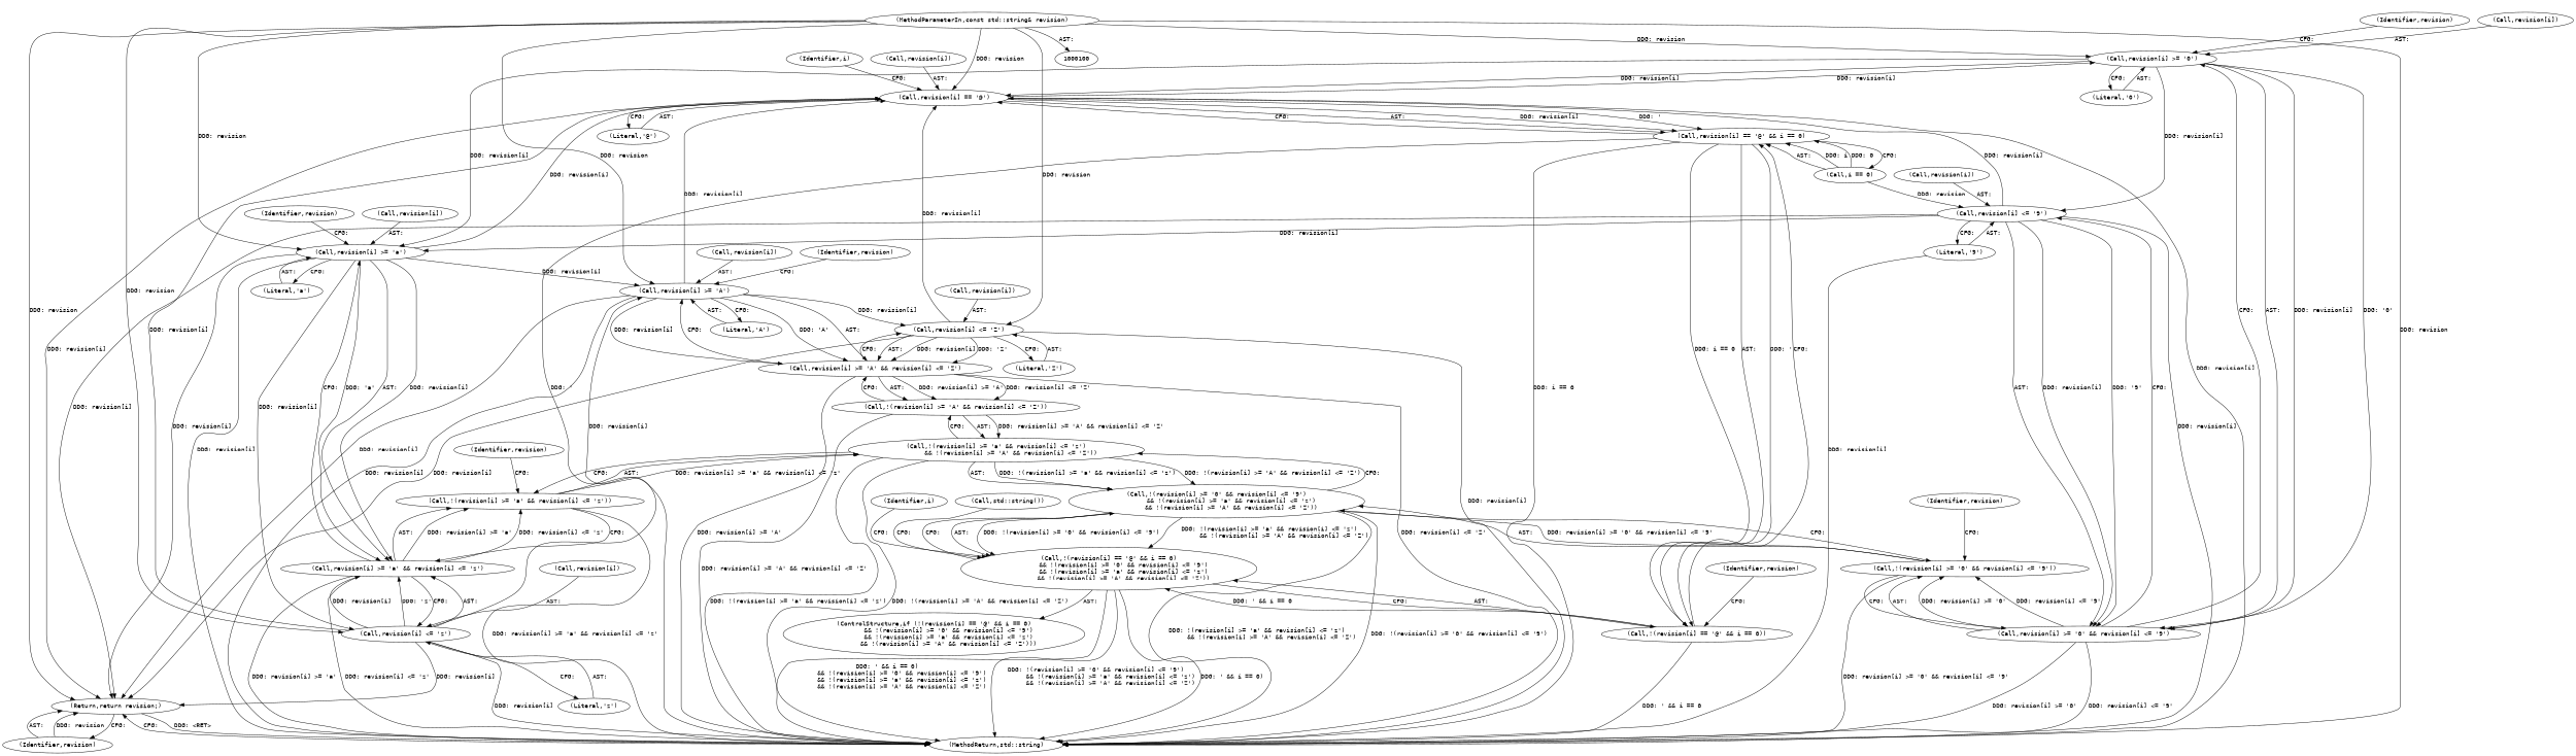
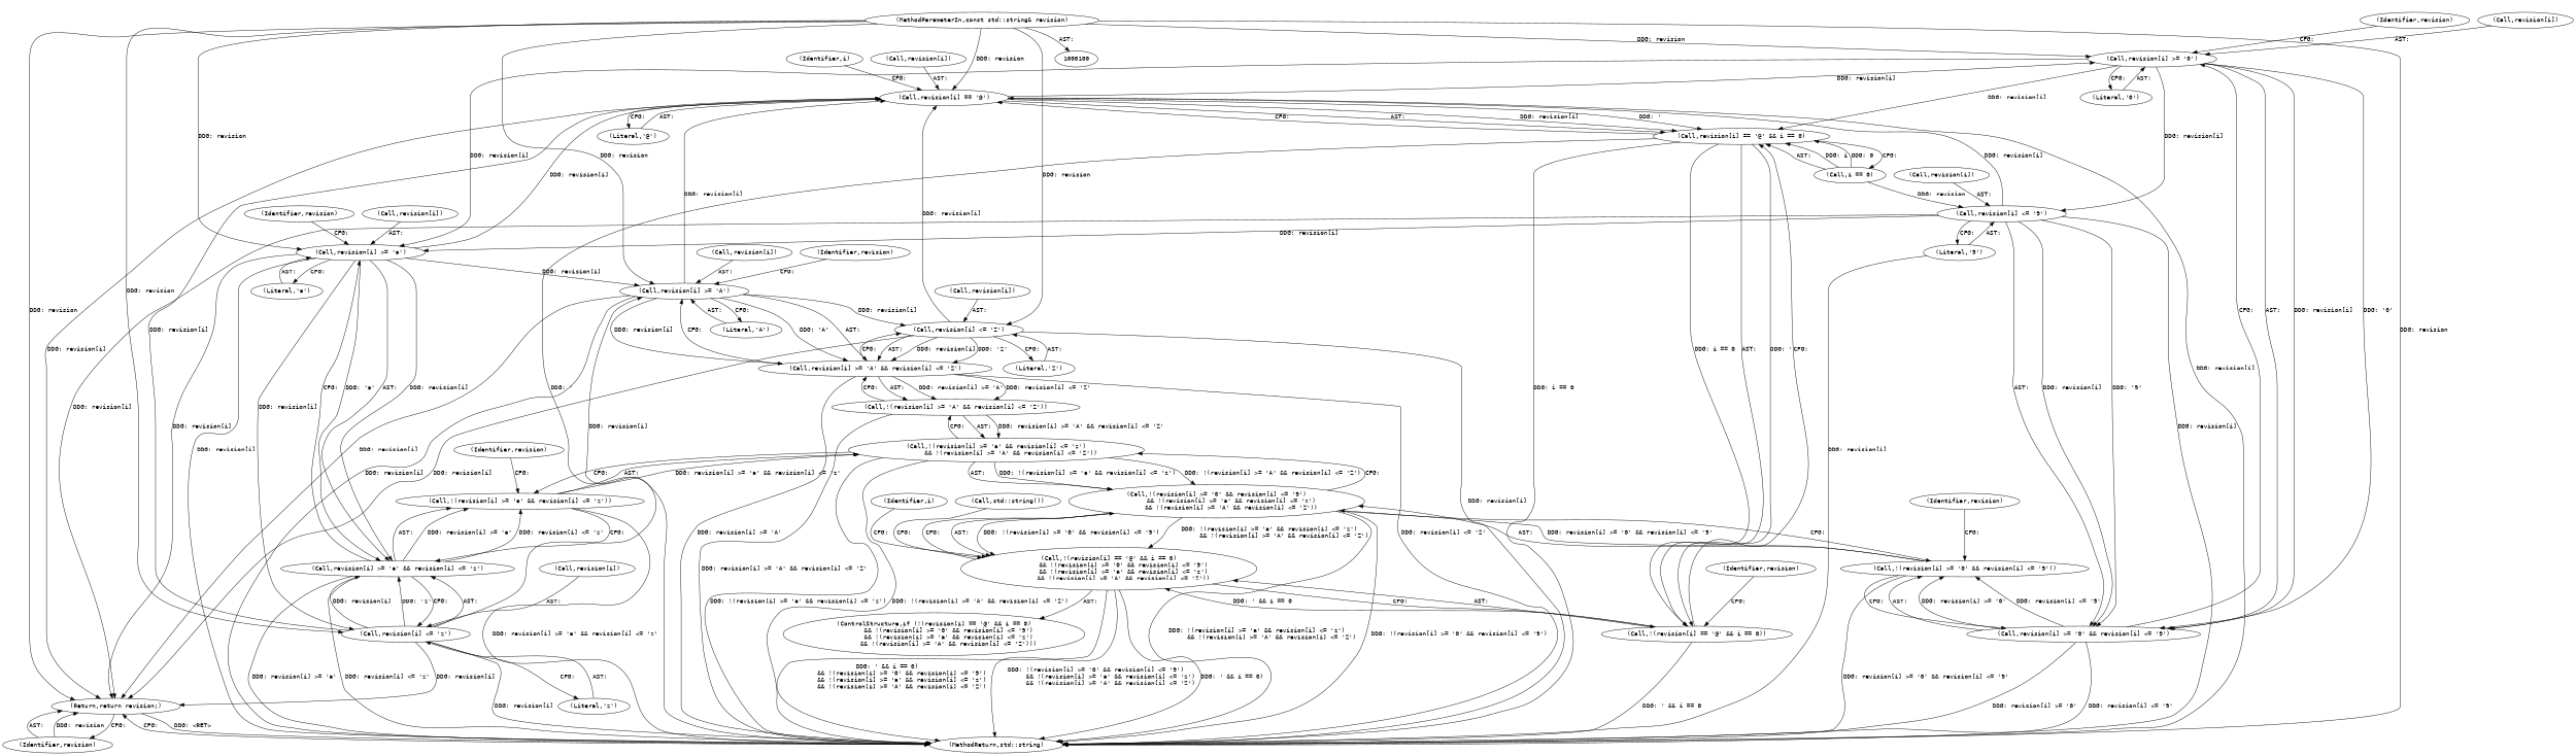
  digraph {
    fontname="DejaVu Sans Mono"
    node [fontname="DejaVu Sans Mono"]
    edge [fontname="DejaVu Sans Mono"]
    n1 [label="(Call,revision[i] >= '0')"]
    n2 [label="(Call,revision[i] == '@')"]
    n3 [label="(Call,revision[i] >= 'a')"]
    n4 [label="(Call,revision[i] <= '9')"]
    n5 [label="(Call,revision[i] >= '0' && revision[i] <= '9')"]
    n6 [label="(Literal,'0')"]
    n7 [label="(Return,return revision;)"]
    n8 [label="(MethodReturn,std::string)"]
    n9 [label="(Call,revision[i] == '@' && i == 0)"]
    n10 [label="(Literal,'@')"]
    n11 [label="(Call,revision[i] >= 'A')"]
    n12 [label="(Call,revision[i] <= 'z')"]
    n13 [label="(Call,revision[i] >= 'a' && revision[i] <= 'z')"]
    n14 [label="(Literal,'a')"]
    n15 [label="(Literal,'9')"]
    n16 [label="(Call,!(revision[i] >= '0' && revision[i] <= '9'))"]
    n17 [label="(Identifier,revision)"]
    n18 [label="(Call,!(revision[i] == '@' && i == 0))"]
    n19 [label="(Call,i == 0)"]
    n20 [label="(MethodParameterIn,const std::string& revision)"]
    n21 [label="(Call,revision[i] <= 'Z')"]
    1000100
    n23 [label="(Call,revision[i] >= 'A' && revision[i] <= 'Z')"]
    n24 [label="(Literal,'Z')"]
    n25 [label="(Literal,'A')"]
    n26 [label="(Literal,'z')"]
    n27 [label="(Call,!(revision[i] >= 'A' && revision[i] <= 'Z'))"]
    n28 [label="(Call,!(revision[i] >= 'a' && revision[i] <= 'z'))"]
    n29 [label="(Call,!(revision[i] == '@' && i == 0)\n        && !(revision[i] >= '0' && revision[i] <= '9')\n        && !(revision[i] >= 'a' && revision[i] <= 'z')\n        && !(revision[i] >= 'A' && revision[i] <= 'Z'))"]
    n30 [label="(Call,!(revision[i] >= '0' && revision[i] <= '9')\n        && !(revision[i] >= 'a' && revision[i] <= 'z')\n        && !(revision[i] >= 'A' && revision[i] <= 'Z'))"]
    n31 [label="(ControlStructure,if (!(revision[i] == '@' && i == 0)\n        && !(revision[i] >= '0' && revision[i] <= '9')\n        && !(revision[i] >= 'a' && revision[i] <= 'z')\n        && !(revision[i] >= 'A' && revision[i] <= 'Z')))"]
    n32 [label="(Call,!(revision[i] >= 'a' && revision[i] <= 'z')\n        && !(revision[i] >= 'A' && revision[i] <= 'Z'))"]
    n33 [label="(Identifier,i)"]
    n34 [label="(Identifier,revision)"]
    n35 [label="(Call,revision[i])"]
    n36 [label="(Identifier,revision)"]
    n37 [label="(Call,revision[i])"]
    n38 [label="(Identifier,i)"]
    n39 [label="(Identifier,revision)"]
    n40 [label="(Call,revision[i])"]
    n41 [label="(Identifier,revision)"]
    n42 [label="(Identifier,revision)"]
    n43 [label="(Call,std::string())"]
    n44 [label="(Call,revision[i])"]
    n45 [label="(Call,revision[i])"]
    n46 [label="(Call,revision[i])"]
    n47 [label="(Identifier,revision)"]
    n48 [label="(Call,revision[i])"]
-   n1 -> n2 [label="DDG: revision[i]"]
+   n1 -> n9 [label="DDG: revision[i]"]
    n1 -> n3 [label="DDG: revision[i]"]
    n1 -> n4 [label="DDG: revision[i]"]
    n1 -> n5 [label="AST: "]
    n1 -> n5 [label="DDG: revision[i]"]
    n1 -> n5 [label="DDG: '0'"]
    n1 -> n6 [label="CFG: "]
    n2 -> n1 [label="DDG: revision[i]"]
    n2 -> n7 [label="DDG: revision[i]"]
    n2 -> n8 [label="DDG: revision[i]"]
    n2 -> n9 [label="AST: "]
    n2 -> n9 [label="DDG: revision[i]"]
    n2 -> n9 [label="DDG: '"]
    n2 -> n10 [label="CFG: "]
    n3 -> n2 [label="DDG: revision[i]"]
    n3 -> n7 [label="DDG: revision[i]"]
    n3 -> n8 [label="DDG: revision[i]"]
    n3 -> n11 [label="DDG: revision[i]"]
    n3 -> n12 [label="DDG: revision[i]"]
    n3 -> n13 [label="AST: "]
    n3 -> n13 [label="DDG: revision[i]"]
    n3 -> n13 [label="DDG: 'a'"]
    n3 -> n14 [label="CFG: "]
    n4 -> n2 [label="DDG: revision[i]"]
    n4 -> n3 [label="DDG: revision[i]"]
    n4 -> n5 [label="AST: "]
    n4 -> n5 [label="DDG: revision[i]"]
    n4 -> n5 [label="DDG: '9'"]
    n4 -> n7 [label="DDG: revision[i]"]
    n4 -> n8 [label="DDG: revision[i]"]
    n4 -> n15 [label="CFG: "]
    n5 -> n1 [label="CFG: "]
-   n5 -> n4 [label="CFG: "]
    n5 -> n8 [label="DDG: revision[i] >= '0'"]
    n5 -> n8 [label="DDG: revision[i] <= '9'"]
    n5 -> n16 [label="AST: "]
    n5 -> n16 [label="DDG: revision[i] >= '0'"]
    n5 -> n16 [label="DDG: revision[i] <= '9'"]
    n6 -> n1 [label="AST: "]
    n7 -> n8 [label="DDG: <RET>"]
    n7 -> n17 [label="CFG: "]
    n8 -> n7 [label="CFG: "]
    n9 -> n2 [label="CFG: "]
    n9 -> n8 [label="DDG: '"]
    n9 -> n8 [label="DDG: i == 0"]
    n9 -> n18 [label="AST: "]
    n9 -> n18 [label="DDG: '"]
    n9 -> n18 [label="DDG: i == 0"]
    n9 -> n19 [label="CFG: "]
    n10 -> n2 [label="AST: "]
    n11 -> n2 [label="DDG: revision[i]"]
    n11 -> n7 [label="DDG: revision[i]"]
    n11 -> n8 [label="DDG: revision[i]"]
    n11 -> n21 [label="DDG: revision[i]"]
    n11 -> n23 [label="AST: "]
    n11 -> n23 [label="DDG: revision[i]"]
    n11 -> n23 [label="DDG: 'A'"]
    n11 -> n25 [label="CFG: "]
    n12 -> n2 [label="DDG: revision[i]"]
    n12 -> n7 [label="DDG: revision[i]"]
    n12 -> n8 [label="DDG: revision[i]"]
    n12 -> n11 [label="DDG: revision[i]"]
    n12 -> n13 [label="AST: "]
    n12 -> n13 [label="DDG: revision[i]"]
    n12 -> n13 [label="DDG: 'z'"]
    n12 -> n26 [label="CFG: "]
    n13 -> n3 [label="CFG: "]
    n13 -> n8 [label="DDG: revision[i] >= 'a'"]
    n13 -> n8 [label="DDG: revision[i] <= 'z'"]
    n13 -> n12 [label="CFG: "]
    n13 -> n28 [label="AST: "]
    n13 -> n28 [label="DDG: revision[i] >= 'a'"]
    n13 -> n28 [label="DDG: revision[i] <= 'z'"]
    n14 -> n3 [label="AST: "]
    n15 -> n4 [label="AST: "]
    n15 -> n8 [label="DDG: revision[i]"]
    n16 -> n5 [label="CFG: "]
    n16 -> n8 [label="DDG: revision[i] >= '0' && revision[i] <= '9'"]
    n16 -> n30 [label="AST: "]
    n16 -> n30 [label="DDG: revision[i] >= '0' && revision[i] <= '9'"]
    n17 -> n7 [label="AST: "]
    n17 -> n7 [label="DDG: revision"]
    n18 -> n8 [label="DDG: ' && i == 0"]
    n18 -> n9 [label="CFG: "]
    n18 -> n29 [label="AST: "]
    n18 -> n29 [label="DDG: ' && i == 0"]
    n19 -> n4 [label="DDG: revision"]
    n19 -> n9 [label="AST: "]
    n19 -> n9 [label="DDG: i"]
    n19 -> n9 [label="DDG: 0"]
    n20 -> n1 [label="DDG: revision"]
    n20 -> n2 [label="DDG: revision"]
    n20 -> n3 [label="DDG: revision"]
    n20 -> n7 [label="DDG: revision"]
    n20 -> n8 [label="DDG: revision"]
    n20 -> n11 [label="DDG: revision"]
    n20 -> n12 [label="DDG: revision"]
    n20 -> n21 [label="DDG: revision"]
    n20 -> 1000100 [label="AST: "]
    n21 -> n2 [label="DDG: revision[i]"]
    n21 -> n7 [label="DDG: revision[i]"]
    n21 -> n8 [label="DDG: revision[i]"]
    n21 -> n23 [label="AST: "]
    n21 -> n23 [label="DDG: revision[i]"]
    n21 -> n23 [label="DDG: 'Z'"]
    n21 -> n24 [label="CFG: "]
    n23 -> n8 [label="DDG: revision[i] >= 'A'"]
    n23 -> n8 [label="DDG: revision[i] <= 'Z'"]
    n23 -> n11 [label="CFG: "]
    n23 -> n21 [label="CFG: "]
    n23 -> n27 [label="AST: "]
    n23 -> n27 [label="DDG: revision[i] >= 'A'"]
    n23 -> n27 [label="DDG: revision[i] <= 'Z'"]
    n24 -> n21 [label="AST: "]
    n25 -> n11 [label="AST: "]
    n26 -> n12 [label="AST: "]
    n27 -> n8 [label="DDG: revision[i] >= 'A' && revision[i] <= 'Z'"]
    n27 -> n23 [label="CFG: "]
    n27 -> n32 [label="AST: "]
    n27 -> n32 [label="DDG: revision[i] >= 'A' && revision[i] <= 'Z'"]
    n28 -> n8 [label="DDG: revision[i] >= 'a' && revision[i] <= 'z'"]
    n28 -> n13 [label="CFG: "]
    n28 -> n32 [label="AST: "]
    n28 -> n32 [label="DDG: revision[i] >= 'a' && revision[i] <= 'z'"]
    n29 -> n8 [label="DDG: ' && i == 0)\n        && !(revision[i] >= '0' && revision[i] <= '9')\n        && !(revision[i] >= 'a' && revision[i] <= 'z')\n        && !(revision[i] >= 'A' && revision[i] <= 'Z')"]
    n29 -> n8 [label="DDG: !(revision[i] >= '0' && revision[i] <= '9')\n        && !(revision[i] >= 'a' && revision[i] <= 'z')\n        && !(revision[i] >= 'A' && revision[i] <= 'Z')"]
    n29 -> n8 [label="DDG: ' && i == 0)"]
    n29 -> n18 [label="CFG: "]
    n29 -> n30 [label="CFG: "]
    n29 -> n31 [label="AST: "]
    n30 -> n8 [label="DDG: !(revision[i] >= 'a' && revision[i] <= 'z')\n        && !(revision[i] >= 'A' && revision[i] <= 'Z')"]
    n30 -> n8 [label="DDG: !(revision[i] >= '0' && revision[i] <= '9')"]
    n30 -> n16 [label="CFG: "]
    n30 -> n29 [label="AST: "]
    n30 -> n29 [label="DDG: !(revision[i] >= '0' && revision[i] <= '9')"]
    n30 -> n29 [label="DDG: !(revision[i] >= 'a' && revision[i] <= 'z')\n        && !(revision[i] >= 'A' && revision[i] <= 'Z')"]
    n30 -> n32 [label="CFG: "]
    n32 -> n8 [label="DDG: !(revision[i] >= 'a' && revision[i] <= 'z')"]
    n32 -> n8 [label="DDG: !(revision[i] >= 'A' && revision[i] <= 'Z')"]
    n32 -> n27 [label="CFG: "]
    n32 -> n28 [label="CFG: "]
    n32 -> n30 [label="AST: "]
    n32 -> n30 [label="DDG: !(revision[i] >= 'a' && revision[i] <= 'z')"]
    n32 -> n30 [label="DDG: !(revision[i] >= 'A' && revision[i] <= 'Z')"]
    n33 -> n2 [label="CFG: "]
    n34 -> n3 [label="CFG: "]
    n35 -> n21 [label="AST: "]
    n36 -> n28 [label="CFG: "]
    n37 -> n2 [label="AST: "]
    n38 -> n29 [label="CFG: "]
    n39 -> n11 [label="CFG: "]
    n40 -> n3 [label="AST: "]
    n41 -> n1 [label="CFG: "]
    n42 -> n18 [label="CFG: "]
    n43 -> n29 [label="CFG: "]
    n44 -> n12 [label="AST: "]
    n45 -> n11 [label="AST: "]
    n46 -> n4 [label="AST: "]
    n47 -> n16 [label="CFG: "]
    n48 -> n1 [label="AST: "]
  }
